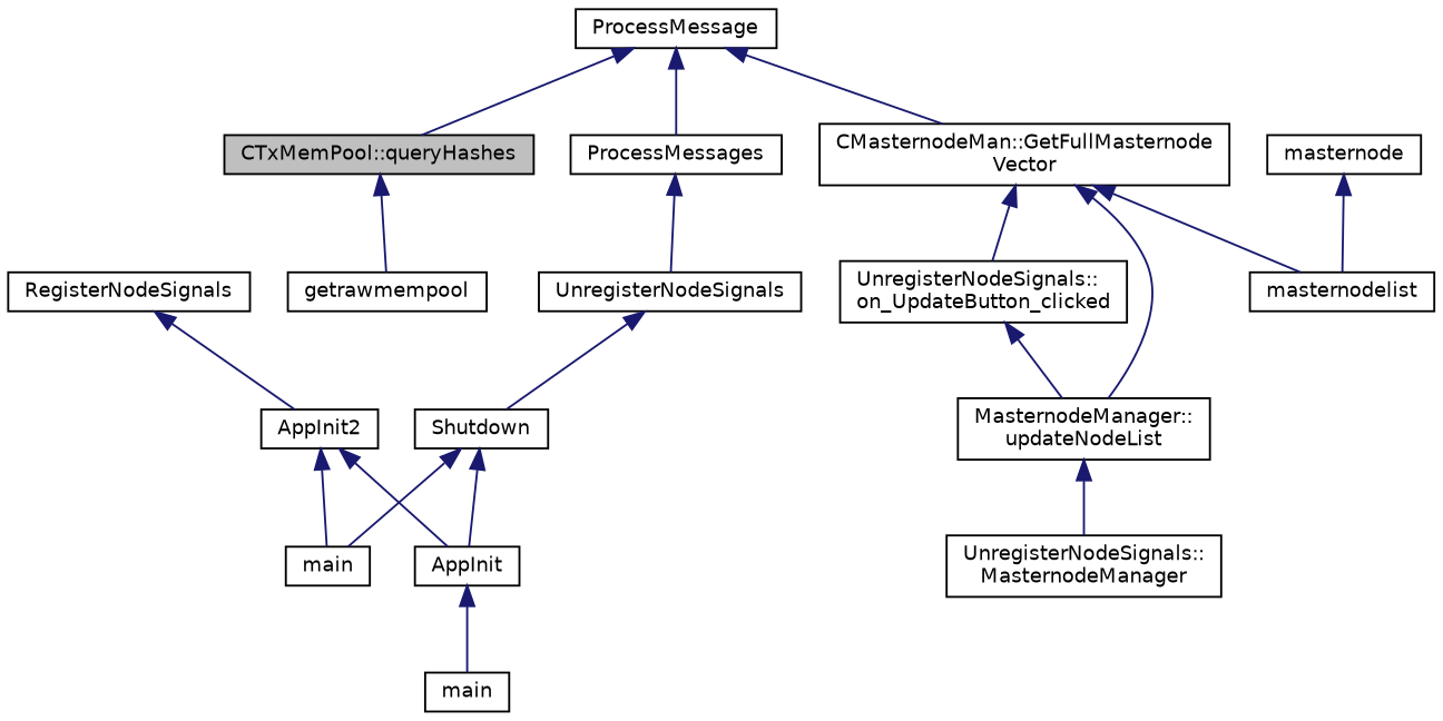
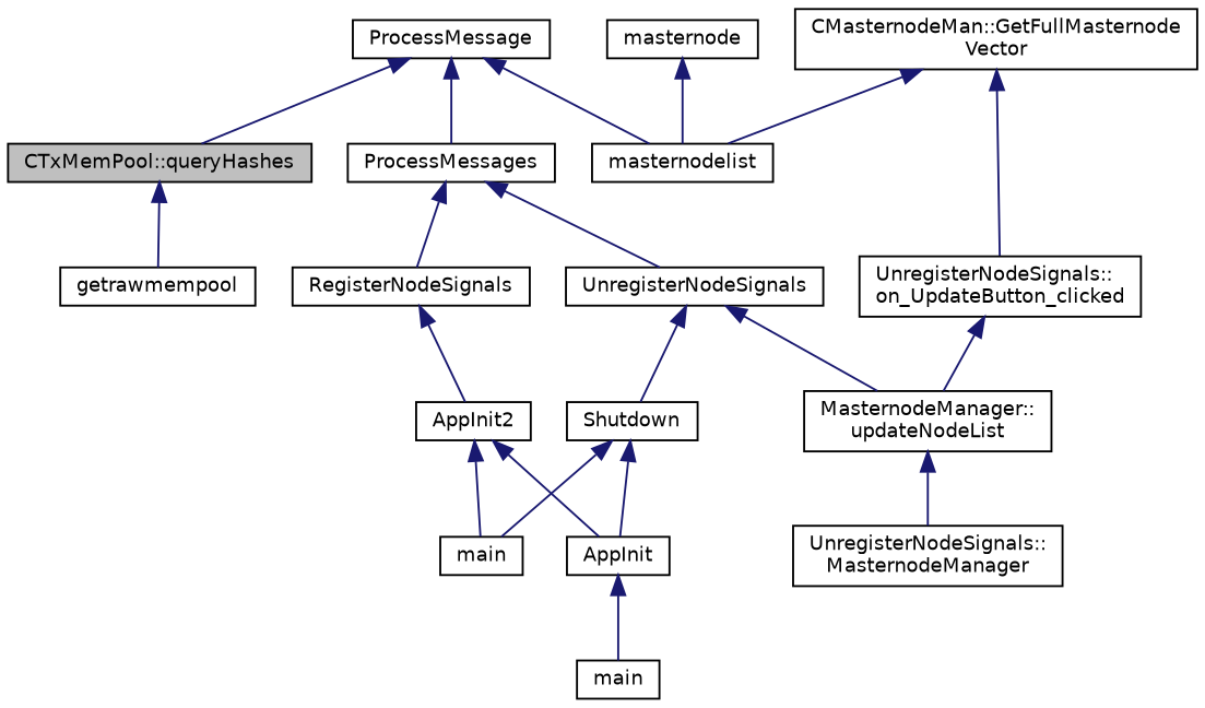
  digraph {
    rankdir=TB
    node [color=black fillcolor=white fontname=Helvetica fontsize=10 shape=record style=filled]
    edge [color=midnightblue dir=back fontname=Helvetica fontsize=10 labelfontname=Helvetica labelfontsize=10 style=solid]
    n1 [fillcolor=grey75 fontcolor=black height=0.2 label="CTxMemPool::queryHashes" width=0.4]
    n2 [height=0.2 label=getrawmempool width=0.4]
    n3 [height=0.2 label=ProcessMessage width=0.4]
    n4 [height=0.2 label=ProcessMessages width=0.4]
    n5 [height=0.2 label="CMasternodeMan::GetFullMasternode\lVector" width=0.4]
    n6 [height=0.2 label=RegisterNodeSignals width=0.4]
    n7 [height=0.2 label=UnregisterNodeSignals width=0.4]
    n8 [height=0.2 label="MasternodeManager::\lupdateNodeList" width=0.4]
    n9 [height=0.2 label="UnregisterNodeSignals::\lon_UpdateButton_clicked" width=0.4]
    n10 [height=0.2 label=masternodelist width=0.4]
    n11 [height=0.2 label=AppInit2 width=0.4]
    n12 [height=0.2 label=Shutdown width=0.4]
    n13 [height=0.2 label=AppInit width=0.4]
    n14 [height=0.2 label=main width=0.4]
    n15 [height=0.2 label=main width=0.4]
    n16 [height=0.2 label="UnregisterNodeSignals::\lMasternodeManager" width=0.4]
    n17 [height=0.2 label=masternode width=0.4]
    n1 -> n2
    n3 -> n1
    n3 -> n4
-   n3 -> n5
+   n3 -> n10
+   n4 -> n6
    n4 -> n7
-   n5 -> n8
+   n7 -> n8
    n5 -> n9
    n5 -> n10
    n6 -> n11
    n7 -> n12
    n8 -> n16
    n9 -> n8
    n11 -> n13
    n11 -> n14
    n12 -> n13
    n12 -> n14
    n13 -> n15
    n17 -> n10
  }
